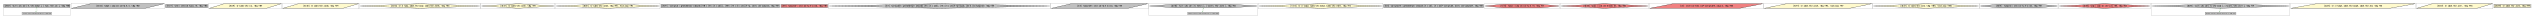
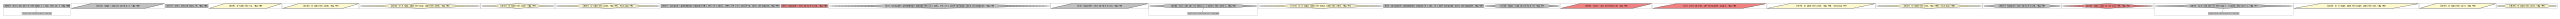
  digraph {
    fontname="Roboto Mono"
    node [fillcolor=grey fontname="Roboto Mono" fontsize=20 penwidth=3.0 shape=diamond style=filled]
    edge [color=forestgreen fontcolor=forestgreen fontname="Roboto Mono" style=dotted]
    n1 [label="[20/27]  %k.0 = phi i32 [ 0, %for.body3 ], [ %inc, %for.inc ], !dbg !980" shape=box]
    n2 [label="[21/22]  %inc = add nsw i32 %k.0, 1, !dbg !990" shape=box fontsize="" penwidth=""]
    n3 [label="[23/26]  %cmp5 = icmp slt i32 %k.0, 5, !dbg !982" shape=parallelogram]
    n4 [label="[16/17]  %rem = srem i32 %call, 10, !dbg !986" shape=box]
    n5 [fillcolor=lemonchiffon label="[28/29]  br label %for.inc, !dbg !989" shape=parallelogram]
    n6 [fillcolor=lemonchiffon label="[52/53]  br label %for.cond4, !dbg !979" shape=parallelogram]
    n7 [fillcolor=lemonchiffon label="[33/34]  br i1 %cmp, label %for.body, label %for.end16, !dbg !965"]
    n8 [fillcolor=lemonchiffon label="[36/37]  br label %for.cond1, !dbg !970"]
    n9 [fillcolor=lemonchiffon label="[40/41]  br label %for.cond4, !dbg !991, !llvm.loop !992"]
    n10 [label="[10/11]  %arrayidx = getelementptr inbounds [100 x [10 x [5 x i32]]], [100 x [10 x [5 x i32]]]* %a, i64 0, i64 %idxprom, !dbg !987" shape=box]
    n11 [fillcolor=lightcoral label="[8/9]  %idxprom7 = sext i32 %j.0 to i64, !dbg !987" shape=box]
    n12 [label="[6/7]  %arrayidx8 = getelementptr inbounds [10 x [5 x i32]], [10 x [5 x i32]]* %arrayidx, i64 0, i64 %idxprom7, !dbg !987"]
    n13 [label="[4/5]  %idxprom9 = sext i32 %k.0 to i64, !dbg !987" shape=parallelogram]
    n14 [label="[42/45]  %i.0 = phi i32 [ 0, %entry ], [ %inc15, %for.inc14 ], !dbg !962" shape=hexagon]
    n15 [label="[43/44]  %inc15 = add nsw i32 %i.0, 1, !dbg !1000" shape=box fontsize="" penwidth=""]
    n16 [fillcolor=lemonchiffon label="[13/14]  br i1 %cmp2, label %for.body3, label %for.end13, !dbg !974"]
    n17 [label="[0/3]  %arrayidx10 = getelementptr inbounds [5 x i32], [5 x i32]* %arrayidx8, i64 0, i64 %idxprom9, !dbg !987" shape=box]
-   n18 [fillcolor=lightcoral label="[12/15]  %cmp2 = icmp slt i32 %j.0, 10, !dbg !973" shape=hexagon]
-   n19 [fillcolor=lightcoral label="[54/55]  %call = call i32 @rand() #3, !dbg !984"]
+   n18 [label="[12/15]  %cmp2 = icmp slt i32 %j.0, 10, !dbg !973" shape=hexagon]
+   n19 [fillcolor=lightcoral label="[54/55]  %call = call i32 @rand() #3, !dbg !984" shape=parallelogram]
    n20 [fillcolor=lightcoral label="[1/2]  store i32 %rem, i32* %arrayidx10, align 4, !dbg !988" shape=parallelogram]
    n21 [fillcolor=lemonchiffon label="[18/19]  br label %for.cond1, !dbg !996, !llvm.loop !997" shape=parallelogram]
    n22 [fillcolor=lemonchiffon label="[46/47]  br label %for.cond, !dbg !1001, !llvm.loop !1002"]
    n23 [label="[30/31]  %idxprom = sext i32 %i.0 to i64, !dbg !987" shape=hexagon]
    n24 [fillcolor=lightcoral label="[32/35]  %cmp = icmp slt i32 %i.0, 100, !dbg !964"]
    n25 [label="[48/51]  %j.0 = phi i32 [ 0, %for.body ], [ %inc12, %for.inc11 ], !dbg !971"]
    n26 [label="[49/50]  %inc12 = add nsw i32 %j.0, 1, !dbg !995" shape=box fontsize="" penwidth=""]
    n27 [fillcolor=lemonchiffon label="[24/25]  br i1 %cmp5, label %for.body6, label %for.end, !dbg !983" shape=parallelogram]
    n28 [fillcolor=lemonchiffon label="[56/57]  br label %for.inc11, !dbg !994" shape=parallelogram]
-   n29 [fillcolor=lemonchiffon label="[38/39]  br label %for.inc14, !dbg !999" shape=box]
+   n29 [fillcolor=lemonchiffon label="[38/39]  br label %for.inc14, !dbg !999" shape=hexagon]
    subgraph cluster_1 {
      n1
      n2
    }
    subgraph cluster_2 {
      n3
    }
    subgraph cluster_3 {
      n4
    }
    subgraph cluster_4 {
      n5
    }
    subgraph cluster_5 {
      n6
    }
    subgraph cluster_6 {
      n7
    }
    subgraph cluster_7 {
      n8
    }
    subgraph cluster_8 {
      n9
    }
    subgraph cluster_9 {
      n10
    }
    subgraph cluster_10 {
      n11
    }
    subgraph cluster_11 {
      n12
    }
    subgraph cluster_12 {
      n13
    }
    subgraph cluster_13 {
      n14
      n15
    }
    subgraph cluster_14 {
      n16
    }
    subgraph cluster_15 {
      n17
    }
    subgraph cluster_16 {
      n18
    }
    subgraph cluster_17 {
      n19
    }
    subgraph cluster_18 {
      n20
    }
    subgraph cluster_19 {
      n21
    }
    subgraph cluster_20 {
      n22
    }
    subgraph cluster_21 {
      n23
    }
    subgraph cluster_22 {
      n24
    }
    subgraph cluster_23 {
      n25
      n26
    }
    subgraph cluster_24 {
      n27
    }
    subgraph cluster_25 {
      n28
    }
    subgraph cluster_26 {
      n29
    }
    n1 -> n2 [label=T]
    n2 -> n1 [label=T]
    n14 -> n15 [label=T]
    n15 -> n14 [label=T]
    n25 -> n26 [label=T]
    n26 -> n25 [label=T]
  }
